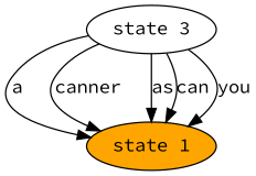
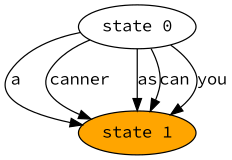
  digraph {
    fontname="Source Code Pro"
    node [style=filled fontname="Source Code Pro"]
    edge [fontname="Source Code Pro"]
-   "state 0" [fillcolor=white label="state 3"]
+   "state 0" [fillcolor=white]
    "state 1" [fillcolor=orange]
    "state 0" -> "state 1" [label=a]
    "state 0" -> "state 1" [label=canner]
    "state 0" -> "state 1" [label=as]
    "state 0" -> "state 1" [label=can]
    "state 0" -> "state 1" [label=you]
  }
